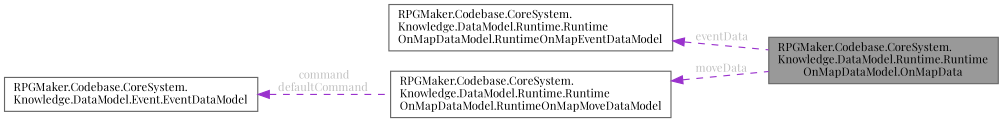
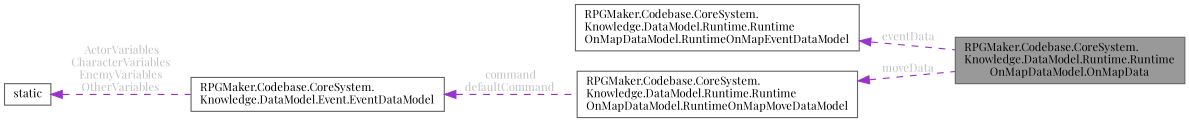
  digraph {
    rankdir=LR
    fontname="Playfair Display"
    node [color=gray40 fillcolor=white fontname="Playfair Display" fontsize=10 shape=box style=filled]
    edge [color=darkorchid3 dir=back fontcolor=grey fontname="Playfair Display" fontsize=10 labelfontname=Helvetica labelfontsize=10 style=dashed]
    n1 [fillcolor=grey60 fontcolor=black height=0.2 label="RPGMaker.Codebase.CoreSystem.\lKnowledge.DataModel.Runtime.Runtime\lOnMapDataModel.OnMapData" width=0.4]
    n2 [height=0.2 label="RPGMaker.Codebase.CoreSystem.\lKnowledge.DataModel.Runtime.Runtime\lOnMapDataModel.RuntimeOnMapEventDataModel" width=0.4]
    n3 [height=0.2 label="RPGMaker.Codebase.CoreSystem.\lKnowledge.DataModel.Runtime.Runtime\lOnMapDataModel.RuntimeOnMapMoveDataModel" width=0.4]
    n4 [height=0.2 label="RPGMaker.Codebase.CoreSystem.\lKnowledge.DataModel.Event.EventDataModel" width=0.4]
+   n5 [height=0.2 label=static width=0.4]
    n2 -> n1 [label=" eventData"]
    n3 -> n1 [label=" moveData"]
    n4 -> n3 [label=" command\ndefaultCommand"]
+   n5 -> n4 [label=" ActorVariables\nCharacterVariables\nEnemyVariables\nOtherVariables"]
  }
